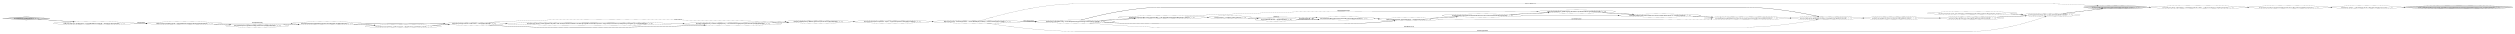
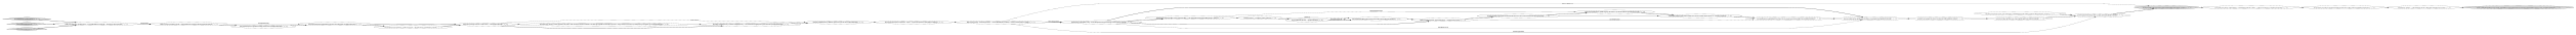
  digraph {
    fontname="Noto Sans"
    rankdir=LR
    node [fillcolor=white fontname="Noto Sans" shape=ellipse style=filled]
    edge [fontname="Noto Sans" style=bold]
    n1 [label="Map<String,String> configurations = ImmutableMap.of(\"someKey\",\"someValue\")@@@3@@@['1', '1', '1']"]
    n2 [label="ApolloConfig someApolloConfig = assembleApolloConfig(configurations)@@@4@@@['1', '1', '1']"]
    n3 [label="when(someResponse.getBody()).thenReturn(someApolloConfig)@@@6@@@['1', '1', '1']"]
    n4 [label="when(someResponse.getStatusCode()).thenReturn(200)@@@5@@@['1', '1', '1']"]
    n5 [label="final SettableFuture<Boolean> longPollFinished = SettableFuture.create()@@@7@@@['1', '1', '0']"]
    n6 [label="RepositoryChangeListener someListener = mock()@@@7@@@['1', '1', '1']"]
    n7 [label="doAnswer(new Answer<Void>(){@Override public Void answer(InvocationOnMock invocation){longPollFinished.set(true)return null}}).when(someListener).onRepositoryChange(any(),any())@@@9@@@['1', '1', '0']"]
    n8 [label="RemoteConfigRepository remoteConfigRepository = new RemoteConfigRepository(someNamespace)@@@8@@@['1', '1', '1']"]
    n9 [label="remoteConfigRepository.addChangeListener(someListener)@@@9@@@['1', '1', '1']"]
    n10 [label="when(someResponse.getBody()).thenReturn(newApolloConfig)@@@13@@@['1', '1', '1']"]
    n11 [label="longPollFinished.get(500,TimeUnit.MILLISECONDS)@@@31@@@['1', '1', '0']"]
    n12 [label="remoteConfigLongPollService.stopLongPollingRefresh()@@@32@@@['1', '1', '0']"]
    n13 [label="when(someNotification.getMessages()).thenReturn(notificationMessages)@@@27@@@['0', '1', '0']"]
    n14 [label="when(pollResponse.getStatusCode()).thenReturn(HttpServletResponse.SC_OK)@@@28@@@['1', '1', '0']"]
    n15 [label="when(pollResponse.getBody()).thenReturn(Lists.newArrayList(someNotification))@@@29@@@['1', '1', '0']"]
    n16 [label="notificationMessages.put(someKey,someNotificationId)@@@24@@@['0', '1', '0']"]
    n17 [label="ApolloConfigNotification someNotification = mock()@@@25@@@['1', '1', '0']"]
    n18 [label="when(someNotification.getNamespaceName()).thenReturn(someNamespace)@@@26@@@['1', '1', '0']"]
    n19 [label="verify(httpUtil,atLeast(2)).doGet(httpRequestArgumentCaptor.capture(),eq())@@@36@@@['0', '1', '0']"]
    n20 [label="HttpRequest request = httpRequestArgumentCaptor.getValue()@@@37@@@['0', '1', '0']"]
    n21 [fillcolor=lightgray label="assertTrue(request.getUrl().contains(\"messages=%7B%22details%22%3A%7B%22someKey%22%3A1%7D%7D\"))@@@38@@@['0', '1', '0']"]
    n22 [label="ApolloConfig newApolloConfig = assembleApolloConfig(newConfigurations)@@@12@@@['1', '1', '1']"]
    n23 [label="ApolloNotificationMessages notificationMessages = new ApolloNotificationMessages()@@@21@@@['0', '1', '0']"]
    n24 [label="String someKey = \"someKey\"@@@22@@@['0', '1', '0']"]
    n25 [label="final ArgumentCaptor<Properties> captor = ArgumentCaptor.forClass()@@@10@@@['1', '1', '1']"]
    n26 [label="Map<String,String> newConfigurations = ImmutableMap.of(\"someKey\",\"anotherValue\")@@@11@@@['1', '1', '1']"]
    n27 [label="long someNotificationId = 1@@@23@@@['0', '1', '0']"]
    n28 [label="assertEquals(newConfigurations,captor.getValue())@@@16@@@['1', '1', '1']"]
    n29 [fillcolor=lightgray label="remoteConfigLongPollService.stopLongPollingRefresh()@@@17@@@['1', '1', '1']"]
    n30 [label="final ArgumentCaptor<HttpRequest> httpRequestArgumentCaptor = ArgumentCaptor.forClass()@@@35@@@['0', '1', '0']"]
    n31 [fillcolor=lightgray label="testRepositoryChangeListener['0', '0', '1']" shape=diamond]
    n32 [label="verify(someListener,times(1)).onRepositoryChange(eq(someNamespace),captor.capture())@@@15@@@['0', '0', '1']"]
+   n33 [fillcolor=lightgray label="testLongPollingRefresh['0', '1', '0']" shape=diamond]
+   n34 [fillcolor=lightgray label="testLongPollingRefresh['1', '0', '0']" shape=diamond]
    n1 -> n2 [label=configurations style=solid]
    n1 -> n2
    n2 -> n3 [label=someApolloConfig style=solid]
    n2 -> n4
    n3 -> n5
    n3 -> n6
    n4 -> n3
    n5 -> n6
    n6 -> n7
    n6 -> n8
    n6 -> n9 [label=someListener style=solid]
    n7 -> n8
    n8 -> n9
    n9 -> n25
    n10 -> n11
    n11 -> n12
    n12 -> n28
    n13 -> n14
    n14 -> n15
    n15 -> n10
    n16 -> n17
    n17 -> n15 [label=someNotification style=solid]
    n17 -> n18
    n18 -> n13
    n18 -> n14
    n19 -> n20
    n20 -> n21
    n22 -> n10 [label=newApolloConfig style=solid]
    n22 -> n10
    n22 -> n17
    n22 -> n23
    n23 -> n13 [label=notificationMessages style=solid]
    n23 -> n24
    n24 -> n16 [label=someKey style=solid]
    n24 -> n27
    n25 -> n26
    n26 -> n22 [label=newConfigurations style=solid]
    n26 -> n22
    n26 -> n28 [label=newConfigurations style=solid]
    n26 -> n29 [label=newConfigurations style=solid]
    n27 -> n16
    n27 -> n16 [label=someNotificationId style=solid]
    n28 -> n29
    n29 -> n30
    n30 -> n19
    n31 -> n1
    n32 -> n28
+   n33 -> n1
+   n34 -> n1
  }
